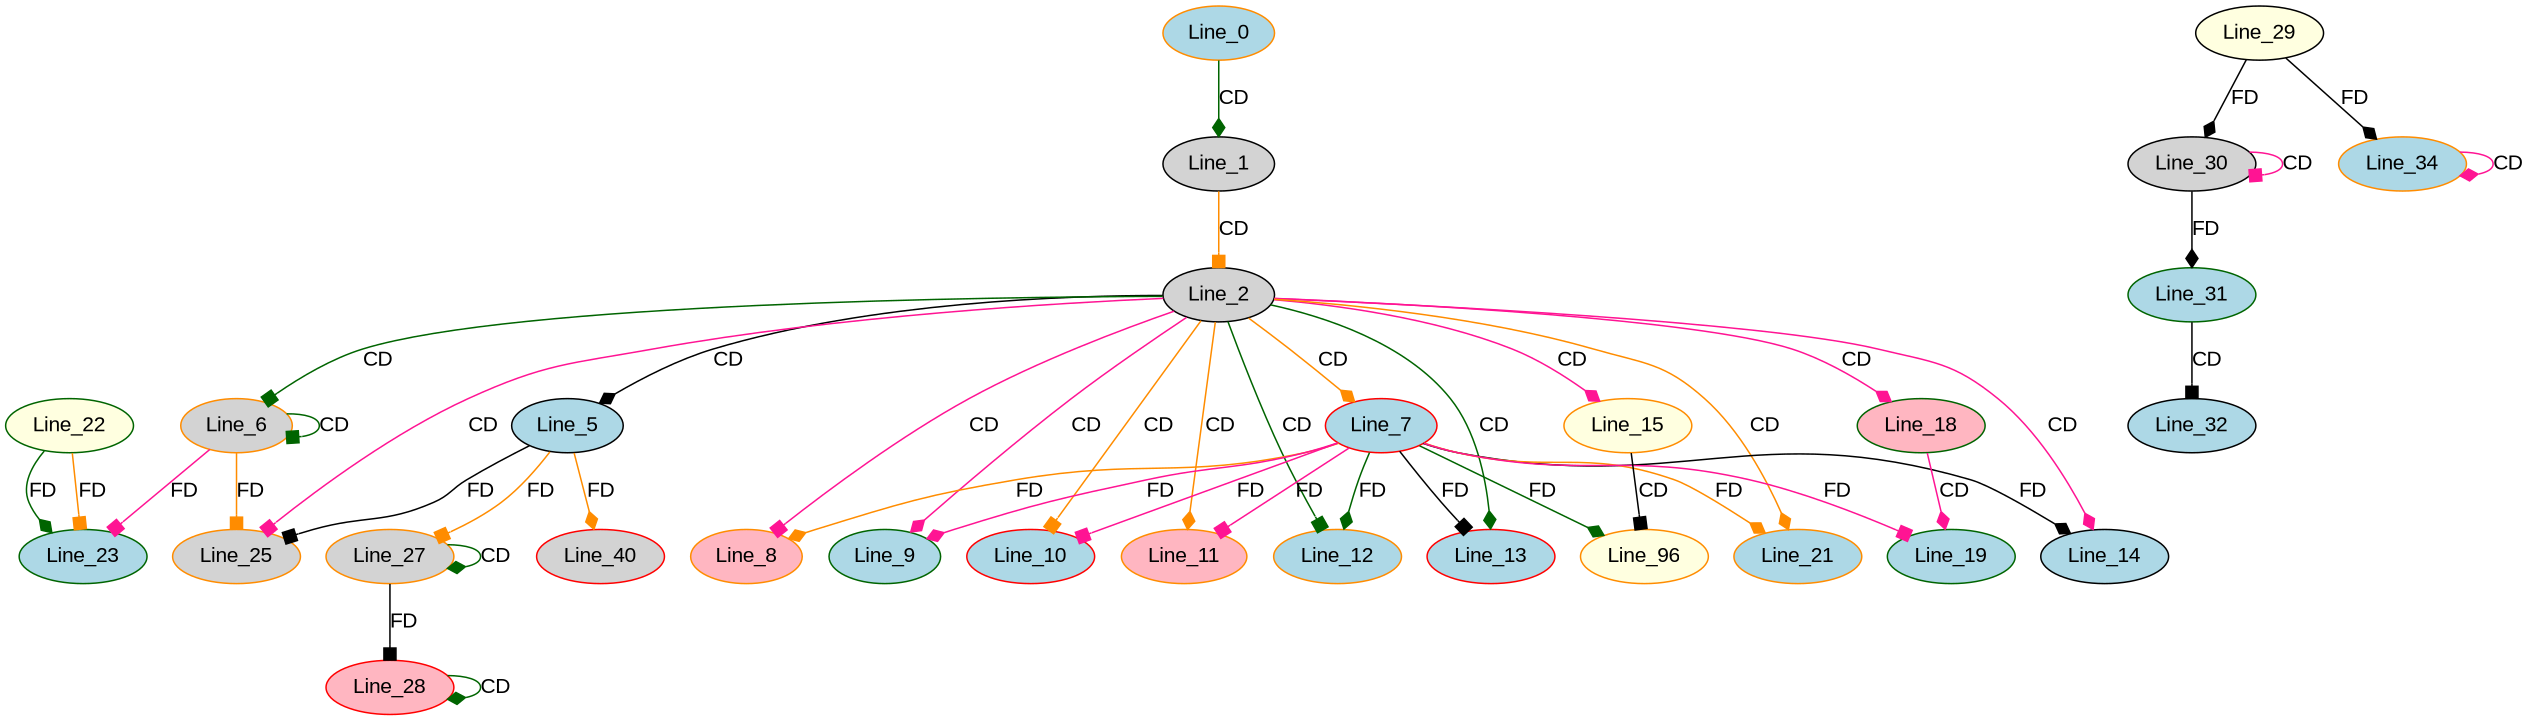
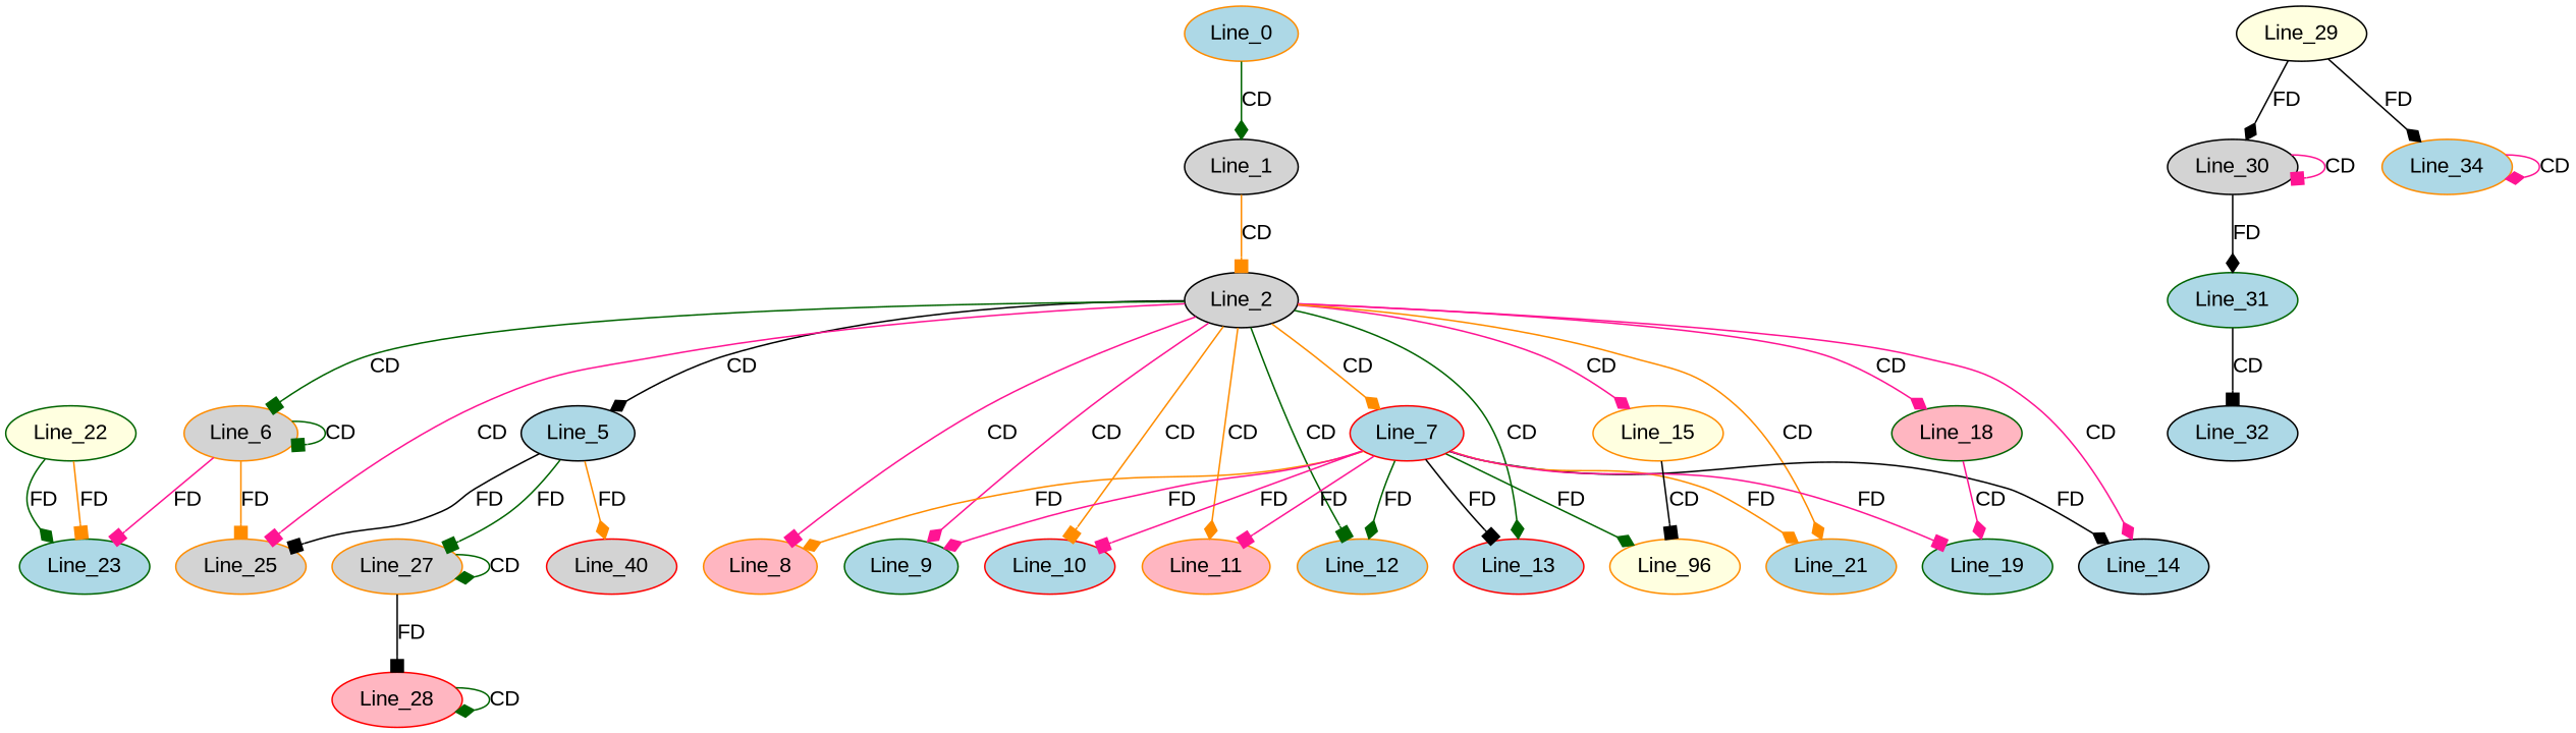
  digraph {
    fontname="Liberation Sans"
    node [color=darkorange fillcolor=lightblue fontname="Liberation Sans" style=filled]
    edge [arrowhead=diamond color=deeppink fontname="Liberation Sans"]
    Line_1 [color=black fillcolor=lightgrey]
    Line_0
    Line_2 [color=black fillcolor=lightgrey]
    Line_5 [color=black]
    Line_6 [fillcolor=lightgrey]
    Line_7 [color=red]
    Line_8 [fillcolor=lightpink]
    Line_9 [color=darkgreen]
    Line_10 [color=red]
    Line_11 [fillcolor=lightpink]
    Line_12
    Line_13 [color=red]
    Line_14 [color=black]
    Line_15 [fillcolor=lightyellow]
    Line_18 [color=darkgreen fillcolor=lightpink]
    Line_21
    Line_25 [fillcolor=lightgrey]
    Line_27 [fillcolor=lightgrey]
    Line_40 [color=red fillcolor=lightgrey]
    Line_23 [color=darkgreen]
    n21 [fillcolor=lightyellow label=Line_96]
    Line_19 [color=darkgreen]
    Line_28 [color=red fillcolor=lightpink]
    Line_22 [color=darkgreen fillcolor=lightyellow]
    Line_30 [color=black fillcolor=lightgrey]
    Line_31 [color=darkgreen]
    Line_32 [color=black]
    Line_29 [color=black fillcolor=lightyellow]
    Line_34
    Line_1 -> Line_2 [arrowhead=box color=darkorange label=CD]
    Line_0 -> Line_1 [color=darkgreen label=CD]
    Line_2 -> Line_5 [color=black label=CD]
    Line_2 -> Line_6 [arrowhead=box color=darkgreen label=CD]
    Line_2 -> Line_7 [color=darkorange label=CD]
    Line_2 -> Line_8 [arrowhead=box label=CD]
    Line_2 -> Line_9 [label=CD]
    Line_2 -> Line_10 [arrowhead=box color=darkorange label=CD]
    Line_2 -> Line_11 [color=darkorange label=CD]
    Line_2 -> Line_12 [arrowhead=box color=darkgreen label=CD]
    Line_2 -> Line_13 [color=darkgreen label=CD]
    Line_2 -> Line_14 [label=CD]
    Line_2 -> Line_15 [label=CD]
    Line_2 -> Line_18 [label=CD]
    Line_2 -> Line_21 [color=darkorange label=CD]
    Line_2 -> Line_25 [arrowhead=box label=CD]
    Line_5 -> Line_25 [arrowhead=box color=black label=FD]
-   Line_5 -> Line_27 [arrowhead=box color=darkorange label=FD]
+   Line_5 -> Line_27 [arrowhead=box color=darkgreen label=FD]
    Line_5 -> Line_40 [color=darkorange label=FD]
    Line_6 -> Line_6 [arrowhead=box color=darkgreen label=CD]
    Line_6 -> Line_25 [arrowhead=box color=darkorange label=FD]
    Line_6 -> Line_23 [arrowhead=box label=FD]
    Line_7 -> Line_8 [color=darkorange label=FD]
    Line_7 -> Line_9 [label=FD]
    Line_7 -> Line_10 [arrowhead=box label=FD]
    Line_7 -> Line_11 [arrowhead=box label=FD]
    Line_7 -> Line_12 [color=darkgreen label=FD]
    Line_7 -> Line_13 [arrowhead=box color=black label=FD]
    Line_7 -> Line_14 [color=black label=FD]
    Line_7 -> Line_21 [color=darkorange label=FD]
    Line_7 -> n21 [color=darkgreen label=FD]
    Line_7 -> Line_19 [arrowhead=box label=FD]
    Line_15 -> n21 [arrowhead=box color=black label=CD]
    Line_18 -> Line_19 [label=CD]
    Line_27 -> Line_27 [color=darkgreen label=CD]
    Line_27 -> Line_28 [arrowhead=box color=black label=FD]
    Line_28 -> Line_28 [color=darkgreen label=CD]
    Line_22 -> Line_23 [color=darkgreen label=FD]
    Line_22 -> Line_23 [arrowhead=box color=darkorange label=FD]
    Line_30 -> Line_30 [arrowhead=box label=CD]
    Line_30 -> Line_31 [color=black label=FD]
    Line_31 -> Line_32 [arrowhead=box color=black label=CD]
    Line_29 -> Line_30 [color=black label=FD]
    Line_29 -> Line_34 [color=black label=FD]
    Line_34 -> Line_34 [label=CD]
  }
